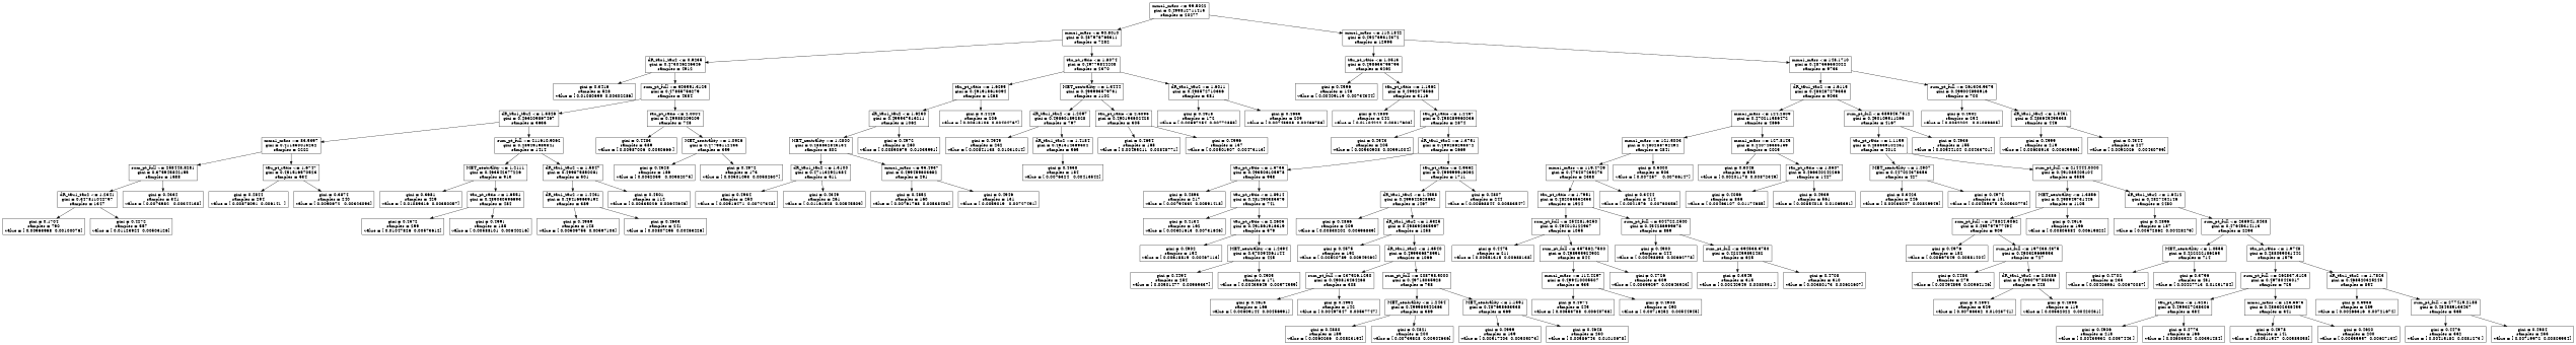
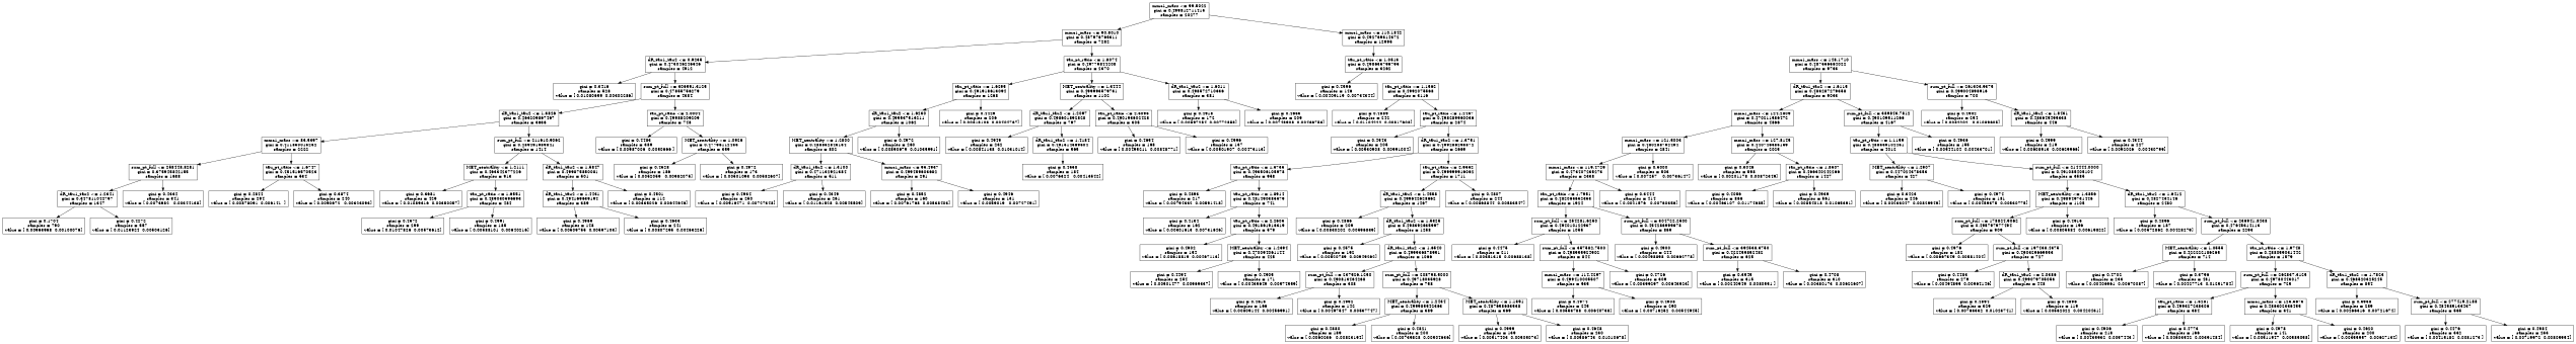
  digraph {
    node [shape=box]
    n1 [label="mmc1_mass <= 99.5022\ngini = 0.499812711415\nsamples = 20277"]
    n2 [label="mmc1_mass <= 90.8010\ngini = 0.487976765311\nsamples = 7282"]
    n3 [label="mmc1_mass <= 110.1842\ngini = 0.492769314372\nsamples = 12995"]
    n4 [label="dR_tau1_tau2 <= 0.9235\ngini = 0.473046246546\nsamples = 4912"]
    n5 [label="tau_pt_ratio <= 1.8074\ngini = 0.49779844208\nsamples = 2370"]
    n6 [label="tau_pt_ratio <= 1.0513\ngini = 0.498635796795\nsamples = 3262"]
    n7 [label="mmc1_mass <= 148.1710\ngini = 0.487556564022\nsamples = 9733"]
    n8 [label="gini = 0.3416\nsamples = 528\nvalue = [ 0.01080659  0.00302286]"]
    n9 [label="sum_pt_full <= 306591.3125\ngini = 0.47855756279\nsamples = 4384"]
    n10 [label="tau_pt_ratio <= 1.6295\ngini = 0.491918613094\nsamples = 1268"]
    n11 [label="MET_centrality <= 1.3444\ngini = 0.499993579731\nsamples = 1102"]
    n12 [label="dR_tau1_tau2 <= 1.6011\ngini = 0.498572710336\nsamples = 381"]
    n13 [label="dR_tau1_tau2 <= 1.3826\ngini = 0.463209867467\nsamples = 3636"]
    n14 [label="tau_pt_ratio <= 2.0004\ngini = 0.49988209209\nsamples = 748"]
    n15 [label="mmc1_mass <= 83.5397\ngini = 0.411850015232\nsamples = 2222"]
    n16 [label="sum_pt_full <= 211610.9062\ngini = 0.489491989841\nsamples = 1414"]
    n17 [label="gini = 0.4483\nsamples = 389\nvalue = [ 0.00987006  0.0050666 ]"]
    n18 [label="MET_centrality <= 1.0926\ngini = 0.47796112433\nsamples = 359"]
    n19 [label="sum_pt_full <= 258448.8281\ngini = 0.375945842155\nsamples = 1688"]
    n20 [label="tau_pt_ratio <= 1.6747\ngini = 0.451516570523\nsamples = 534"]
    n21 [label="MET_centrality <= 1.2111\ngini = 0.463342377226\nsamples = 913"]
    n22 [label="dR_tau1_tau2 <= 1.5847\ngini = 0.499875850081\nsamples = 501"]
    n23 [label="dR_tau1_tau2 <= 1.2341\ngini = 0.347811042797\nsamples = 1347"]
    n24 [label="gini = 0.4334\nsamples = 341\nvalue = [ 0.0073982   0.00344138]"]
    n25 [label="gini = 0.4844\nsamples = 294\nvalue = [ 0.00878091  0.006141  ]"]
    n26 [label="gini = 0.3874\nsamples = 240\nvalue = [ 0.0090672   0.00323093]"]
    n27 [label="gini = 0.1704\nsamples = 790\nvalue = [ 0.00963968  0.00100076]"]
    n28 [label="gini = 0.4272\nsamples = 557\nvalue = [ 0.01123924  0.00503126]"]
    n29 [label="gini = 0.3681\nsamples = 429\nvalue = [ 0.01089316  0.00350057]"]
    n30 [label="tau_pt_ratio <= 1.6551\ngini = 0.489030596693\nsamples = 484"]
    n31 [label="dR_tau1_tau2 <= 1.4431\ngini = 0.494169639194\nsamples = 389"]
    n32 [label="gini = 0.4501\nsamples = 112\nvalue = [ 0.00335026  0.00644646]"]
    n33 [label="gini = 0.4572\nsamples = 299\nvalue = [ 0.01047826  0.00573612]"]
    n34 [label="gini = 0.4991\nsamples = 185\nvalue = [ 0.00588101  0.00640216]"]
    n35 [label="gini = 0.4969\nsamples = 148\nvalue = [ 0.00509755  0.00597103]"]
    n36 [label="gini = 0.4633\nsamples = 241\nvalue = [ 0.00807295  0.00463226]"]
    n37 [label="gini = 0.4528\nsamples = 186\nvalue = [ 0.0052059   0.00982075]"]
    n38 [label="gini = 0.4972\nsamples = 173\nvalue = [ 0.00501093  0.00582607]"]
    n39 [label="dR_tau1_tau2 <= 1.6230\ngini = 0.495537513211\nsamples = 1062"]
    n40 [label="gini = 0.4429\nsamples = 206\nvalue = [ 0.00818103  0.00404767]"]
    n41 [label="dR_tau1_tau2 <= 1.2097\ngini = 0.498601892828\nsamples = 797"]
    n42 [label="tau_pt_ratio <= 2.5095\ngini = 0.490193602428\nsamples = 305"]
    n43 [label="MET_centrality <= 1.2800\ngini = 0.488852843134\nsamples = 802"]
    n44 [label="gini = 0.4972\nsamples = 260\nvalue = [ 0.00890679  0.01035991]"]
    n45 [label="dR_tau1_tau2 <= 1.3100\ngini = 0.471132921384\nsamples = 511"]
    n46 [label="mmc1_mass <= 95.4937\ngini = 0.499459603682\nsamples = 291"]
    n47 [label="gini = 0.4934\nsamples = 250\nvalue = [ 0.00916471  0.00727348]"]
    n48 [label="gini = 0.4349\nsamples = 261\nvalue = [ 0.01161528  0.00545509]"]
    n49 [label="gini = 0.4852\nsamples = 160\nvalue = [ 0.00761768  0.00538403]"]
    n50 [label="gini = 0.4946\nsamples = 131\nvalue = [ 0.0059019   0.00727491]"]
    n51 [label="gini = 0.4949\nsamples = 232\nvalue = [ 0.00841138  0.01031014]"]
    n52 [label="dR_tau1_tau2 <= 1.4184\ngini = 0.491514569504\nsamples = 565"]
    n53 [label="gini = 0.4654\nsamples = 168\nvalue = [ 0.00495211  0.00848771]"]
    n54 [label="gini = 0.4996\nsamples = 137\nvalue = [ 0.00501907  0.00473113]"]
    n55 [label="gini = 0.4558\nsamples = 184\nvalue = [ 0.0076324   0.00413542]"]
    n56 [label="gini = 0.4918\nsamples = 172\nvalue = [ 0.00597254  0.00772858]"]
    n57 [label="gini = 0.4653\nsamples = 209\nvalue = [ 0.00748908  0.00436753]"]
    n58 [label="gini = 0.4596\nsamples = 146\nvalue = [ 0.00409119  0.00734344]"]
    n59 [label="tau_pt_ratio <= 1.1562\ngini = 0.4992075568\nsamples = 3116"]
    n60 [label="dR_tau1_tau2 <= 1.6115\ngini = 0.483287279358\nsamples = 9033"]
    n61 [label="sum_pt_full <= 261303.9375\ngini = 0.499004898916\nsamples = 700"]
    n62 [label="gini = 0.4889\nsamples = 242\nvalue = [ 0.01104222  0.00817608]"]
    n63 [label="tau_pt_ratio <= 1.2437\ngini = 0.498289960036\nsamples = 2874"]
    n64 [label="gini = 0.4543\nsamples = 205\nvalue = [ 0.00530908  0.00991004]"]
    n65 [label="dR_tau1_tau2 <= 1.3751\ngini = 0.499286298872\nsamples = 2669"]
    n66 [label="tau_pt_ratio <= 1.5735\ngini = 0.493506105978\nsamples = 958"]
    n67 [label="tau_pt_ratio <= 2.9552\ngini = 0.499999916062\nsamples = 1711"]
    n68 [label="gini = 0.4893\nsamples = 217\nvalue = [ 0.00794332  0.00591418]"]
    n69 [label="tau_pt_ratio <= 1.8914\ngini = 0.481490385579\nsamples = 741"]
    n70 [label="dR_tau1_tau2 <= 1.4558\ngini = 0.499642628662\nsamples = 1467"]
    n71 [label="gini = 0.4807\nsamples = 244\nvalue = [ 0.00868844  0.00583547]"]
    n72 [label="gini = 0.4134\nsamples = 162\nvalue = [ 0.00301613  0.00731646]"]
    n73 [label="tau_pt_ratio <= 2.2605\ngini = 0.491861916319\nsamples = 579"]
    n74 [label="gini = 0.4902\nsamples = 154\nvalue = [ 0.00618819  0.00467113]"]
-   n75 [label="MET_centrality <= 1.2394\ngini = 0.370094061144\nsamples = 425"]
+   n75 [label="MET_centrality <= 1.2394\ngini = 0.470094061144\nsamples = 425"]
    n76 [label="gini = 0.4494\nsamples = 254\nvalue = [ 0.00501477  0.00969337]"]
    n77 [label="gini = 0.4905\nsamples = 171\nvalue = [ 0.00435649  0.00574559]"]
    n78 [label="gini = 0.4866\nsamples = 209\nvalue = [ 0.00830202  0.00596839]"]
    n79 [label="dR_tau1_tau2 <= 1.5325\ngini = 0.498392635997\nsamples = 1258"]
    n80 [label="gini = 0.4575\nsamples = 192\nvalue = [ 0.00520789  0.00949262]"]
    n81 [label="dR_tau1_tau2 <= 1.6540\ngini = 0.499936878951\nsamples = 1066"]
    n82 [label="sum_pt_full <= 237526.1250\ngini = 0.490813464268\nsamples = 308"]
    n83 [label="sum_pt_full <= 208798.5000\ngini = 0.49718035928\nsamples = 758"]
    n84 [label="gini = 0.4613\nsamples = 166\nvalue = [ 0.00809144  0.00456991]"]
    n85 [label="gini = 0.4992\nsamples = 142\nvalue = [ 0.00497547  0.00537747]"]
    n86 [label="MET_centrality <= 1.2434\ngini = 0.499985542363\nsamples = 389"]
    n87 [label="MET_centrality <= 1.1391\ngini = 0.487658683538\nsamples = 369"]
    n88 [label="gini = 0.4880\nsamples = 189\nvalue = [ 0.0060236   0.00823194]"]
    n89 [label="gini = 0.4821\nsamples = 200\nvalue = [ 0.00739828  0.00504636]"]
    n90 [label="gini = 0.4999\nsamples = 139\nvalue = [ 0.00517403  0.00505073]"]
    n91 [label="gini = 0.4648\nsamples = 230\nvalue = [ 0.00586743  0.01010678]"]
    n92 [label="mmc1_mass <= 124.2809\ngini = 0.470211586472\nsamples = 4866"]
    n93 [label="sum_pt_full <= 389843.7812\ngini = 0.490109511266\nsamples = 4167"]
    n94 [label="gini = 0.4902\nsamples = 254\nvalue = [ 0.0082202   0.01089605]"]
    n95 [label="dR_tau1_tau2 <= 1.8431\ngini = 0.483645495338\nsamples = 446"]
    n96 [label="mmc1_mass <= 121.5003\ngini = 0.480288792494\nsamples = 2841"]
    n97 [label="mmc1_mass <= 127.8145\ngini = 0.440746385159\nsamples = 2025"]
    n98 [label="tau_pt_ratio <= 1.1159\ngini = 0.488339102451\nsamples = 4012"]
    n99 [label="gini = 0.4936\nsamples = 155\nvalue = [ 0.00544104  0.00433701]"]
    n100 [label="mmc1_mass <= 119.4729\ngini = 0.473407235273\nsamples = 2338"]
    n101 [label="gini = 0.5000\nsamples = 503\nvalue = [ 0.007257    0.00736147]"]
    n102 [label="gini = 0.3046\nsamples = 598\nvalue = [ 0.00201178  0.00872349]"]
    n103 [label="tau_pt_ratio <= 1.8507\ngini = 0.466340242266\nsamples = 1427"]
    n104 [label="tau_pt_ratio <= 1.7951\ngini = 0.482065652353\nsamples = 1924"]
    n105 [label="gini = 0.3444\nsamples = 414\nvalue = [ 0.0021576   0.00760356]"]
    n106 [label="sum_pt_full <= 254281.6250\ngini = 0.494010122937\nsamples = 1055"]
    n107 [label="sum_pt_full <= 304722.2500\ngini = 0.454286999678\nsamples = 869"]
    n108 [label="gini = 0.4475\nsamples = 211\nvalue = [ 0.00351315  0.00688138]"]
    n109 [label="sum_pt_full <= 357582.7500\ngini = 0.498955924902\nsamples = 844"]
    n110 [label="gini = 0.4900\nsamples = 244\nvalue = [ 0.00498898  0.00662778]"]
    n111 [label="sum_pt_full <= 394538.3750\ngini = 0.422459852482\nsamples = 625"]
    n112 [label="mmc1_mass <= 114.4297\ngini = 0.499410005507\nsamples = 535"]
    n113 [label="gini = 0.4726\nsamples = 309\nvalue = [ 0.00399297  0.00643523]"]
    n114 [label="gini = 0.4974\nsamples = 245\nvalue = [ 0.00553788  0.00640738]"]
    n115 [label="gini = 0.4908\nsamples = 290\nvalue = [ 0.00716252  0.00544945]"]
    n116 [label="gini = 0.3545\nsamples = 315\nvalue = [ 0.00240949  0.0080551 ]"]
    n117 [label="gini = 0.4708\nsamples = 310\nvalue = [ 0.00380173  0.00622607]"]
    n118 [label="gini = 0.4056\nsamples = 866\nvalue = [ 0.00463107  0.01174685]"]
    n119 [label="gini = 0.4939\nsamples = 561\nvalue = [ 0.00854018  0.01065391]"]
    n120 [label="MET_centrality <= 1.2907\ngini = 0.447024378353\nsamples = 427"]
    n121 [label="sum_pt_full <= 214444.0000\ngini = 0.491085405104\nsamples = 3585"]
    n122 [label="gini = 0.3423\nsamples = 246\nvalue = [ 0.00233047  0.00829949]"]
    n123 [label="gini = 0.4974\nsamples = 181\nvalue = [ 0.00459375  0.00530775]"]
    n124 [label="MET_centrality <= 1.3856\ngini = 0.498949731446\nsamples = 1105"]
    n125 [label="dR_tau1_tau2 <= 1.6412\ngini = 0.4827434146\nsamples = 2480"]
    n126 [label="sum_pt_full <= 178824.9062\ngini = 0.495797977494\nsamples = 909"]
    n127 [label="gini = 0.4915\nsamples = 196\nvalue = [ 0.00805584  0.00619822]"]
    n128 [label="gini = 0.4896\nsamples = 187\nvalue = [ 0.00572862  0.00428279]"]
    n129 [label="sum_pt_full <= 236941.8438\ngini = 0.47645314113\nsamples = 2293"]
    n130 [label="gini = 0.4976\nsamples = 182\nvalue = [ 0.00667349  0.00581404]"]
    n131 [label="sum_pt_full <= 197438.4375\ngini = 0.490329669553\nsamples = 727"]
    n132 [label="gini = 0.4483\nsamples = 279\nvalue = [ 0.00494895  0.00964146]"]
    n133 [label="dR_tau1_tau2 <= 2.0386\ngini = 0.499079705053\nsamples = 448"]
    n134 [label="gini = 0.4894\nsamples = 329\nvalue = [ 0.00763332  0.01023741]"]
    n135 [label="gini = 0.4896\nsamples = 119\nvalue = [ 0.00562022  0.00420431]"]
    n136 [label="MET_centrality <= 1.0555\ngini = 0.422222186265\nsamples = 714"]
    n137 [label="tau_pt_ratio <= 1.9748\ngini = 0.488059031442\nsamples = 1579"]
    n138 [label="gini = 0.4702\nsamples = 233\nvalue = [ 0.00406961  0.00670087]"]
    n139 [label="gini = 0.3796\nsamples = 481\nvalue = [ 0.00427713  0.01251784]"]
    n140 [label="sum_pt_full <= 262837.3125\ngini = 0.49780443017\nsamples = 725"]
    n141 [label="dR_tau1_tau2 <= 1.7823\ngini = 0.468520325245\nsamples = 854"]
    n142 [label="tau_pt_ratio <= 1.5281\ngini = 0.499327238306\nsamples = 384"]
    n143 [label="mmc1_mass <= 125.5673\ngini = 0.486302336455\nsamples = 341"]
    n144 [label="gini = 0.3938\nsamples = 289\nvalue = [ 0.00266316  0.00721674]"]
    n145 [label="sum_pt_full <= 277419.2188\ngini = 0.484585133437\nsamples = 565"]
    n146 [label="gini = 0.4906\nsamples = 218\nvalue = [ 0.00435932  0.0057443 ]"]
    n147 [label="gini = 0.4773\nsamples = 166\nvalue = [ 0.00603542  0.00391484]"]
    n148 [label="gini = 0.4978\nsamples = 141\nvalue = [ 0.00511947  0.00585058]"]
    n149 [label="gini = 0.4620\nsamples = 200\nvalue = [ 0.00355957  0.00627134]"]
    n150 [label="gini = 0.4476\nsamples = 332\nvalue = [ 0.00415182  0.0081273 ]"]
    n151 [label="gini = 0.4984\nsamples = 233\nvalue = [ 0.00719972  0.00805954]"]
    n152 [label="gini = 0.4999\nsamples = 219\nvalue = [ 0.00608913  0.00629966]"]
    n153 [label="gini = 0.4344\nsamples = 227\nvalue = [ 0.0092026   0.00430799]"]
    n1 -> n2
    n1 -> n3
    n2 -> n4
    n2 -> n5
    n3 -> n6
-   n3 -> n7
    n4 -> n8
    n4 -> n9
    n5 -> n10
    n5 -> n11
    n5 -> n12
    n6 -> n58
-   n6 -> n59
    n7 -> n60
    n7 -> n61
    n9 -> n13
    n9 -> n14
    n10 -> n39
    n10 -> n40
    n11 -> n41
    n11 -> n42
    n12 -> n56
    n12 -> n57
    n13 -> n15
    n13 -> n16
    n14 -> n17
    n14 -> n18
    n15 -> n19
    n15 -> n20
    n16 -> n21
    n16 -> n22
    n18 -> n37
    n18 -> n38
    n19 -> n23
    n19 -> n24
    n20 -> n25
    n20 -> n26
    n21 -> n29
    n21 -> n30
    n22 -> n31
    n22 -> n32
    n23 -> n27
    n23 -> n28
    n30 -> n33
    n30 -> n34
    n31 -> n35
    n31 -> n36
    n39 -> n43
    n39 -> n44
    n41 -> n51
    n41 -> n52
    n42 -> n53
    n42 -> n54
    n43 -> n45
    n43 -> n46
    n45 -> n47
    n45 -> n48
    n46 -> n49
    n46 -> n50
    n52 -> n55
    n59 -> n62
    n59 -> n63
    n60 -> n92
    n60 -> n93
    n61 -> n94
    n61 -> n95
    n63 -> n64
    n63 -> n65
    n65 -> n66
    n65 -> n67
    n66 -> n68
    n66 -> n69
    n67 -> n70
    n67 -> n71
    n69 -> n72
    n69 -> n73
    n70 -> n78
    n70 -> n79
    n73 -> n74
    n73 -> n75
    n75 -> n76
    n75 -> n77
    n79 -> n80
    n79 -> n81
    n81 -> n82
    n81 -> n83
    n82 -> n84
    n82 -> n85
    n83 -> n86
    n83 -> n87
    n86 -> n88
    n86 -> n89
    n87 -> n90
    n87 -> n91
    n92 -> n96
    n92 -> n97
    n93 -> n98
    n93 -> n99
    n95 -> n152
    n95 -> n153
    n96 -> n100
    n96 -> n101
    n97 -> n102
    n97 -> n103
    n98 -> n120
    n98 -> n121
    n100 -> n104
    n100 -> n105
    n103 -> n118
    n103 -> n119
    n104 -> n106
    n104 -> n107
    n106 -> n108
    n106 -> n109
    n107 -> n110
    n107 -> n111
    n109 -> n112
    n109 -> n113
    n111 -> n116
    n111 -> n117
    n112 -> n114
    n112 -> n115
    n120 -> n122
    n120 -> n123
    n121 -> n124
    n121 -> n125
    n124 -> n126
    n124 -> n127
    n125 -> n128
    n125 -> n129
    n126 -> n130
    n126 -> n131
    n129 -> n136
    n129 -> n137
    n131 -> n132
    n131 -> n133
    n133 -> n134
    n133 -> n135
    n136 -> n138
    n136 -> n139
    n137 -> n140
    n137 -> n141
    n140 -> n142
    n140 -> n143
    n141 -> n144
    n141 -> n145
    n142 -> n146
    n142 -> n147
    n143 -> n148
    n143 -> n149
    n145 -> n150
    n145 -> n151
  }
